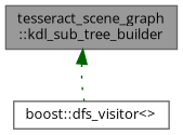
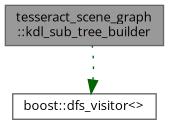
  digraph {
    fontname="Open Sans"
    node [color=gray40 fontname="Open Sans" fontsize=10 shape=box style=filled]
    n1 [fillcolor=grey60 fontcolor=black height=0.2 label="tesseract_scene_graph\l::kdl_sub_tree_builder" width=0.4]
    n2 [fillcolor=white height=0.2 label="boost::dfs_visitor\<\>" width=0.4]
-   n1 -> n2 [color=darkgreen dir=back fontname="Open Sans" fontsize=10 labelfontname=Helvetica labelfontsize=10 style=dotted]
+   n2 -> n1 [color=darkgreen dir=back fontname="Open Sans" fontsize=10 labelfontname=Helvetica labelfontsize=10 style=dotted]
  }
